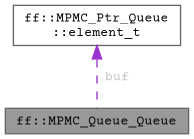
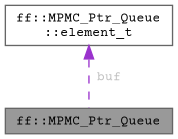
  digraph {
    fontname="Courier Prime"
    node [color=gray40 fontname="Courier Prime" fontsize=10 shape=box style=filled]
-   n1 [fillcolor=grey60 fontcolor=black height=0.2 label="ff::MPMC_Queue_Queue" width=0.4]
+   n1 [fillcolor=grey60 fontcolor=black height=0.2 label="ff::MPMC_Ptr_Queue" width=0.4]
    n2 [fillcolor=white height=0.2 label="ff::MPMC_Ptr_Queue\l::element_t" width=0.4]
    n2 -> n1 [color=darkorchid3 dir=back fontcolor=grey fontname="Courier Prime" fontsize=10 label=" buf" labelfontname=Helvetica labelfontsize=10 style=dashed]
  }
